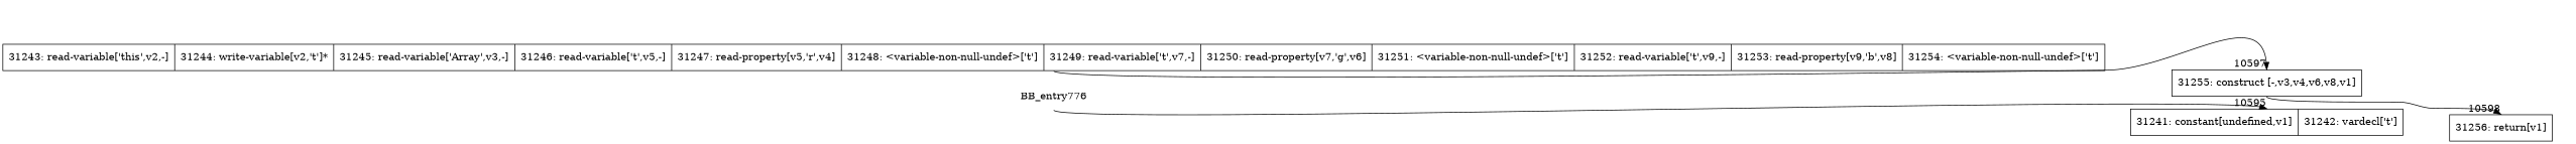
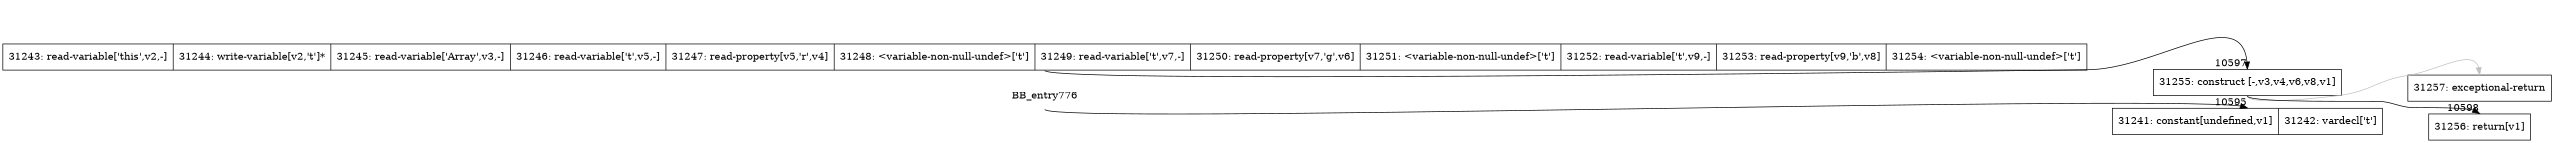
  digraph {
    rankdir=LR
    node [shape=record]
    edge [headport=n tailport=s]
    n1 [label=BB_entry776 shape=none]
    n2 [label="{31241: constant[undefined,v1]|31242: vardecl['t']}"]
    n3 [label="{31243: read-variable['this',v2,-]|31244: write-variable[v2,'t']*|31245: read-variable['Array',v3,-]|31246: read-variable['t',v5,-]|31247: read-property[v5,'r',v4]|31248: \<variable-non-null-undef\>['t']|31249: read-variable['t',v7,-]|31250: read-property[v7,'g',v6]|31251: \<variable-non-null-undef\>['t']|31252: read-variable['t',v9,-]|31253: read-property[v9,'b',v8]|31254: \<variable-non-null-undef\>['t']}"]
    n4 [label="{31255: construct [-,v3,v4,v6,v8,v1]}"]
+   n5 [label="{31257: exceptional-return}"]
    n6 [label="{31256: return[v1]}"]
    n1 -> n2 [headlabel="    10595"]
    n3 -> n4 [headlabel="      10597"]
+   n4 -> n5 [color=gray]
    n4 -> n6 [headlabel="      10598"]
  }
